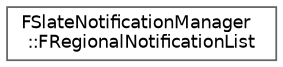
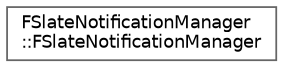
  digraph {
    rankdir=TB
-   n1 [color=grey40 fillcolor=white fontname=Helvetica fontsize=10 height=0.2 label="FSlateNotificationManager\l::FRegionalNotificationList" shape=box style=filled width=0.4]
+   n1 [color=grey40 fillcolor=white fontname=Helvetica fontsize=10 height=0.2 label="FSlateNotificationManager\l::FSlateNotificationManager" shape=box style=filled width=0.4]
  }
